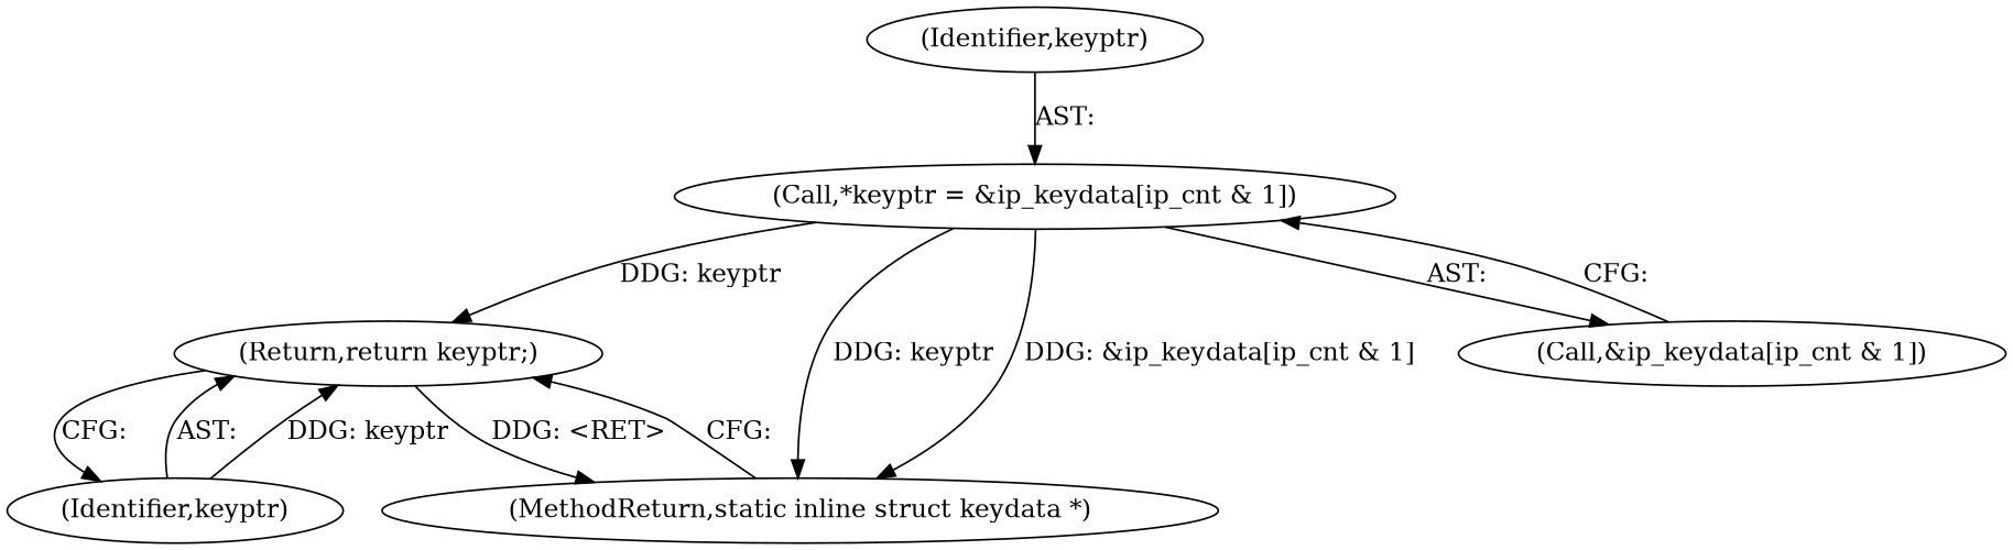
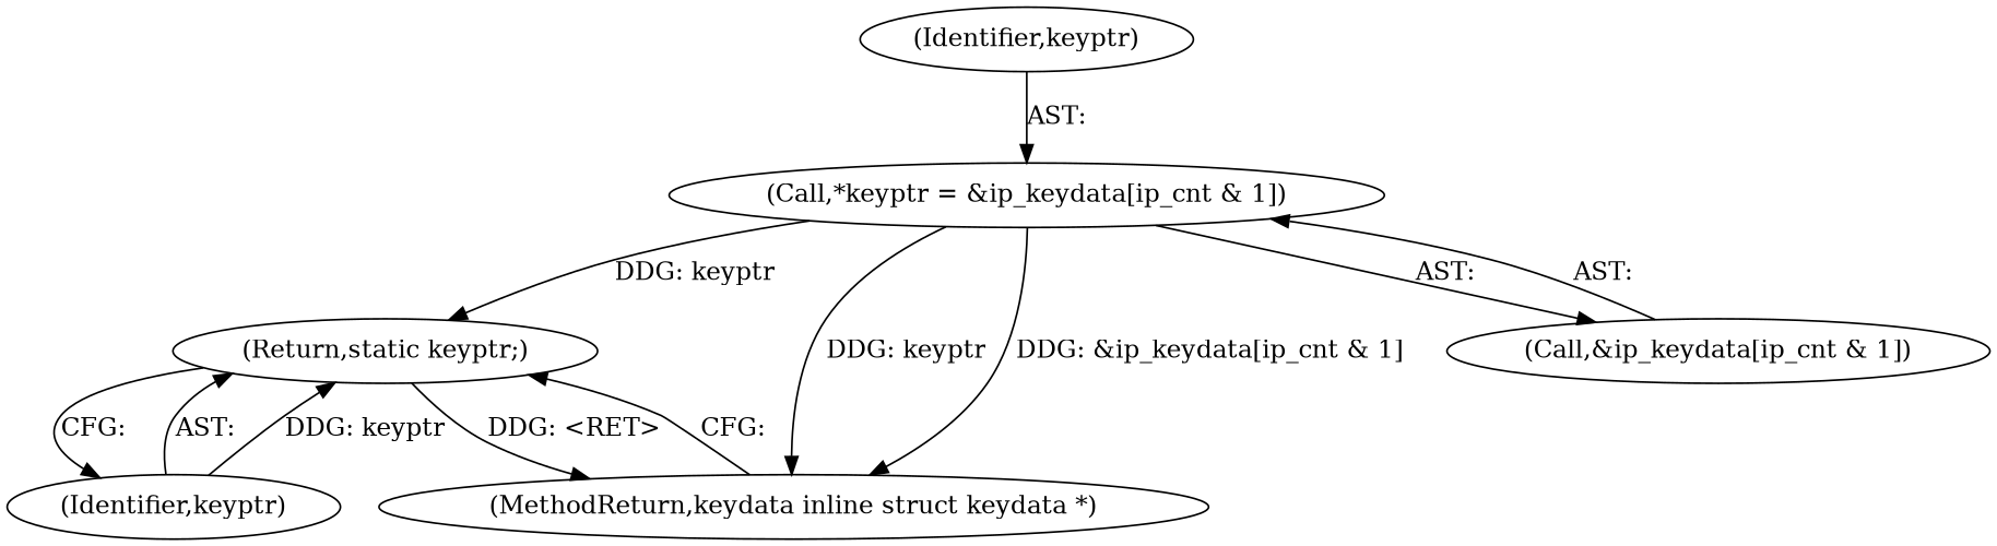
  digraph {
    fontname="DejaVu Serif"
    node [fontname="DejaVu Serif"]
    edge [fontname="DejaVu Serif"]
-   n1 [label="(Return,return keyptr;)"]
+   n1 [label="(Return,static keyptr;)"]
    n2 [label="(Identifier,keyptr)"]
-   n3 [label="(MethodReturn,static inline struct keydata *)"]
+   n3 [label="(MethodReturn,keydata inline struct keydata *)"]
    n4 [label="(Call,*keyptr = &ip_keydata[ip_cnt & 1])"]
    n5 [label="(Call,&ip_keydata[ip_cnt & 1])"]
    n6 [label="(Identifier,keyptr)"]
    n1 -> n2 [label="CFG: "]
    n1 -> n3 [label="DDG: <RET>"]
    n2 -> n1 [label="AST: "]
    n2 -> n1 [label="DDG: keyptr"]
    n3 -> n1 [label="CFG: "]
    n4 -> n1 [label="DDG: keyptr"]
    n4 -> n3 [label="DDG: keyptr"]
    n4 -> n3 [label="DDG: &ip_keydata[ip_cnt & 1]"]
    n4 -> n5 [label="AST: "]
-   n5 -> n4 [label="CFG: "]
+   n5 -> n4 [label="AST: "]
    n6 -> n4 [label="AST: "]
  }
